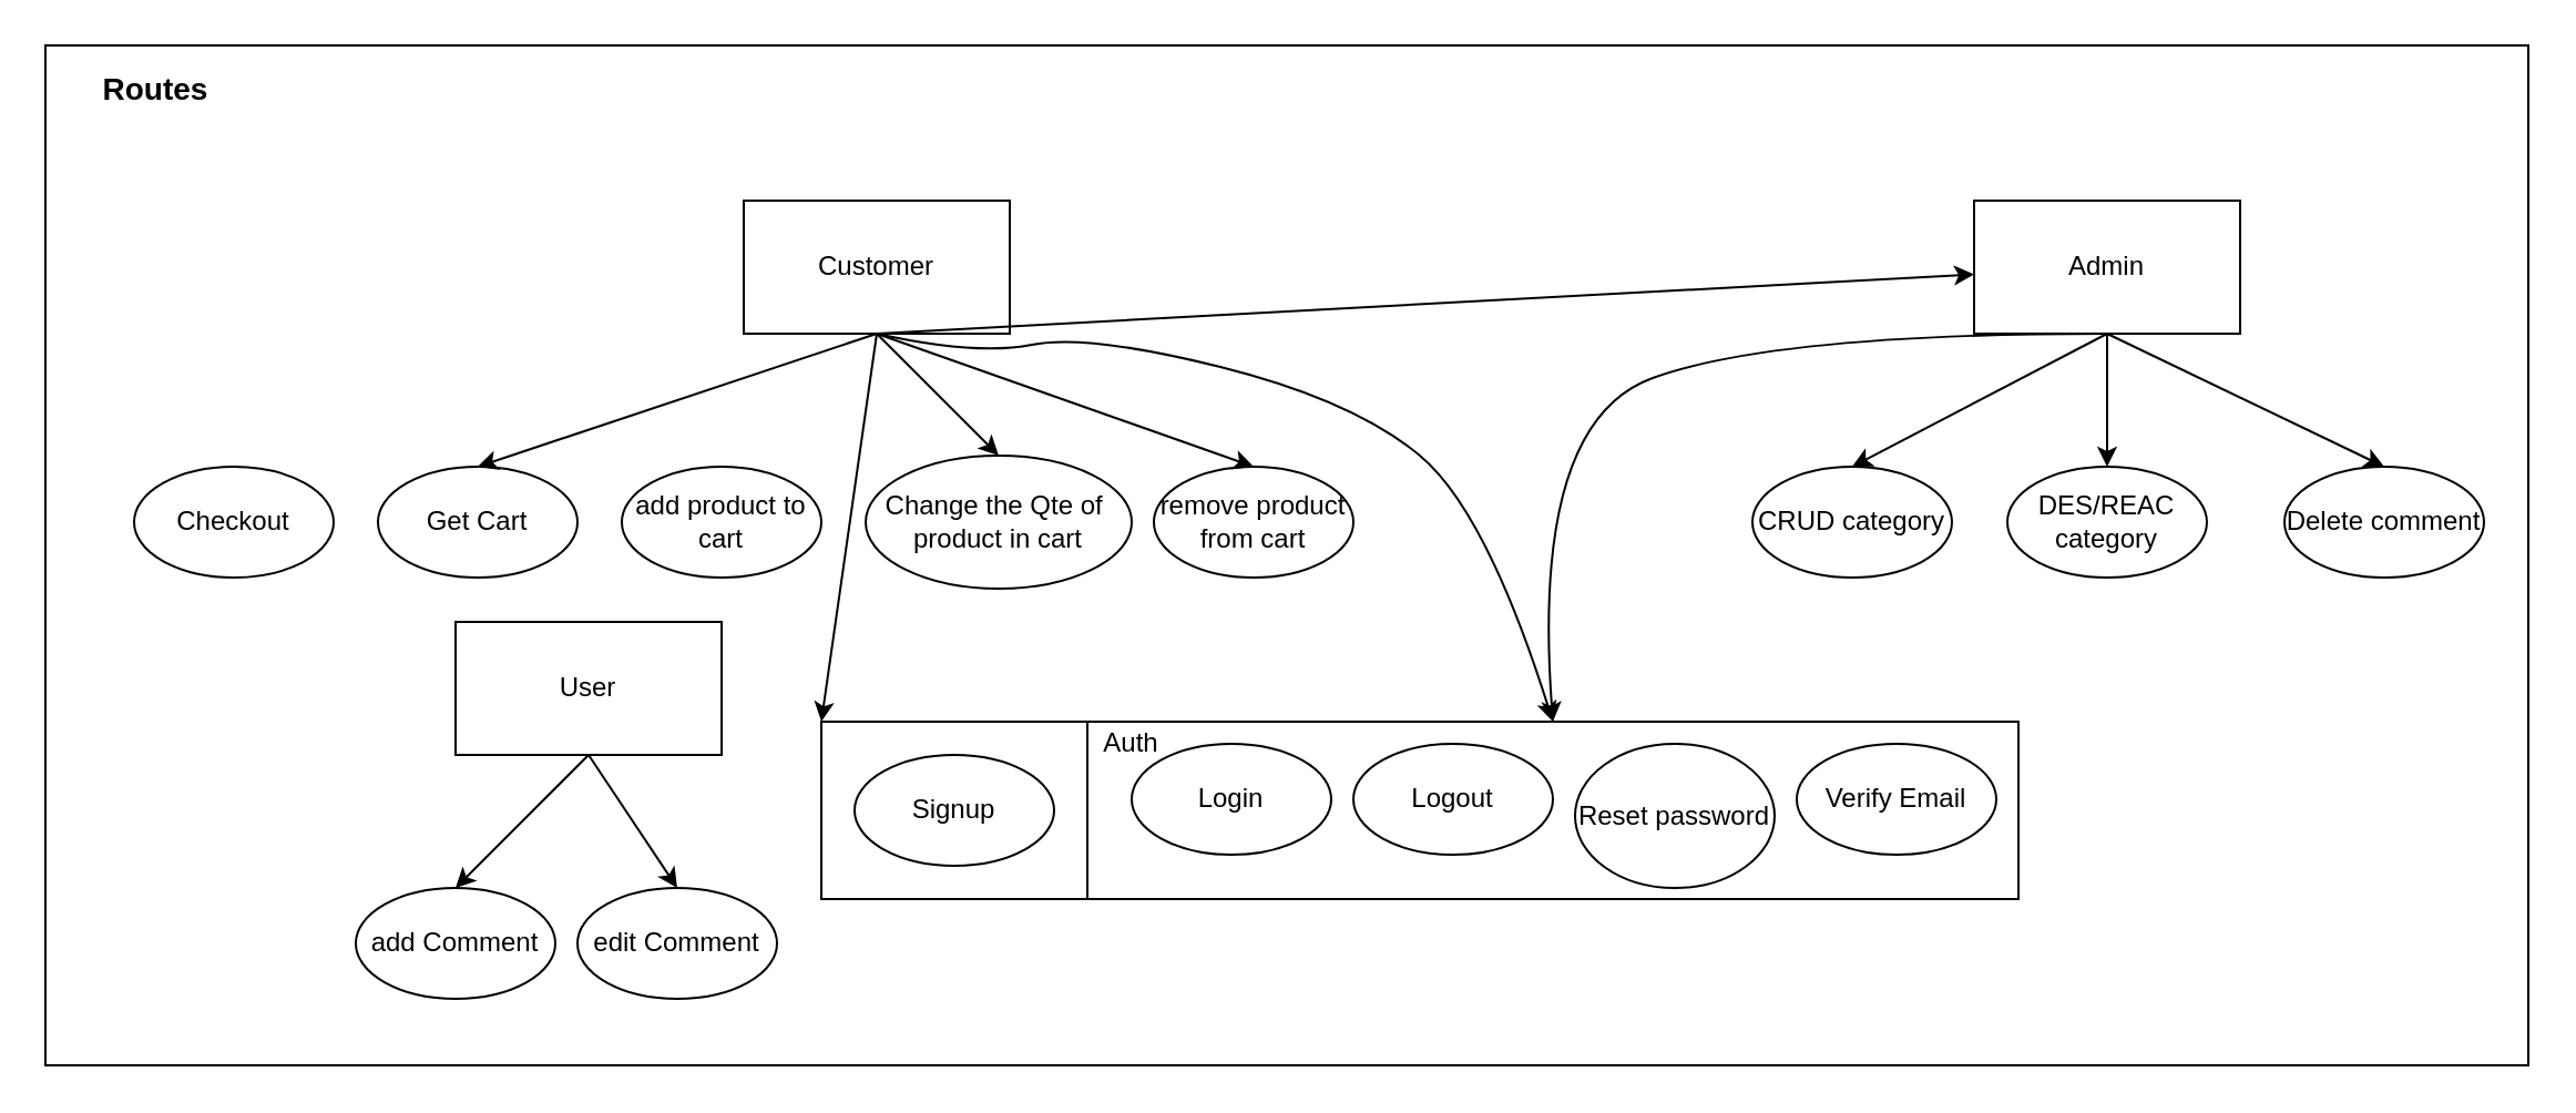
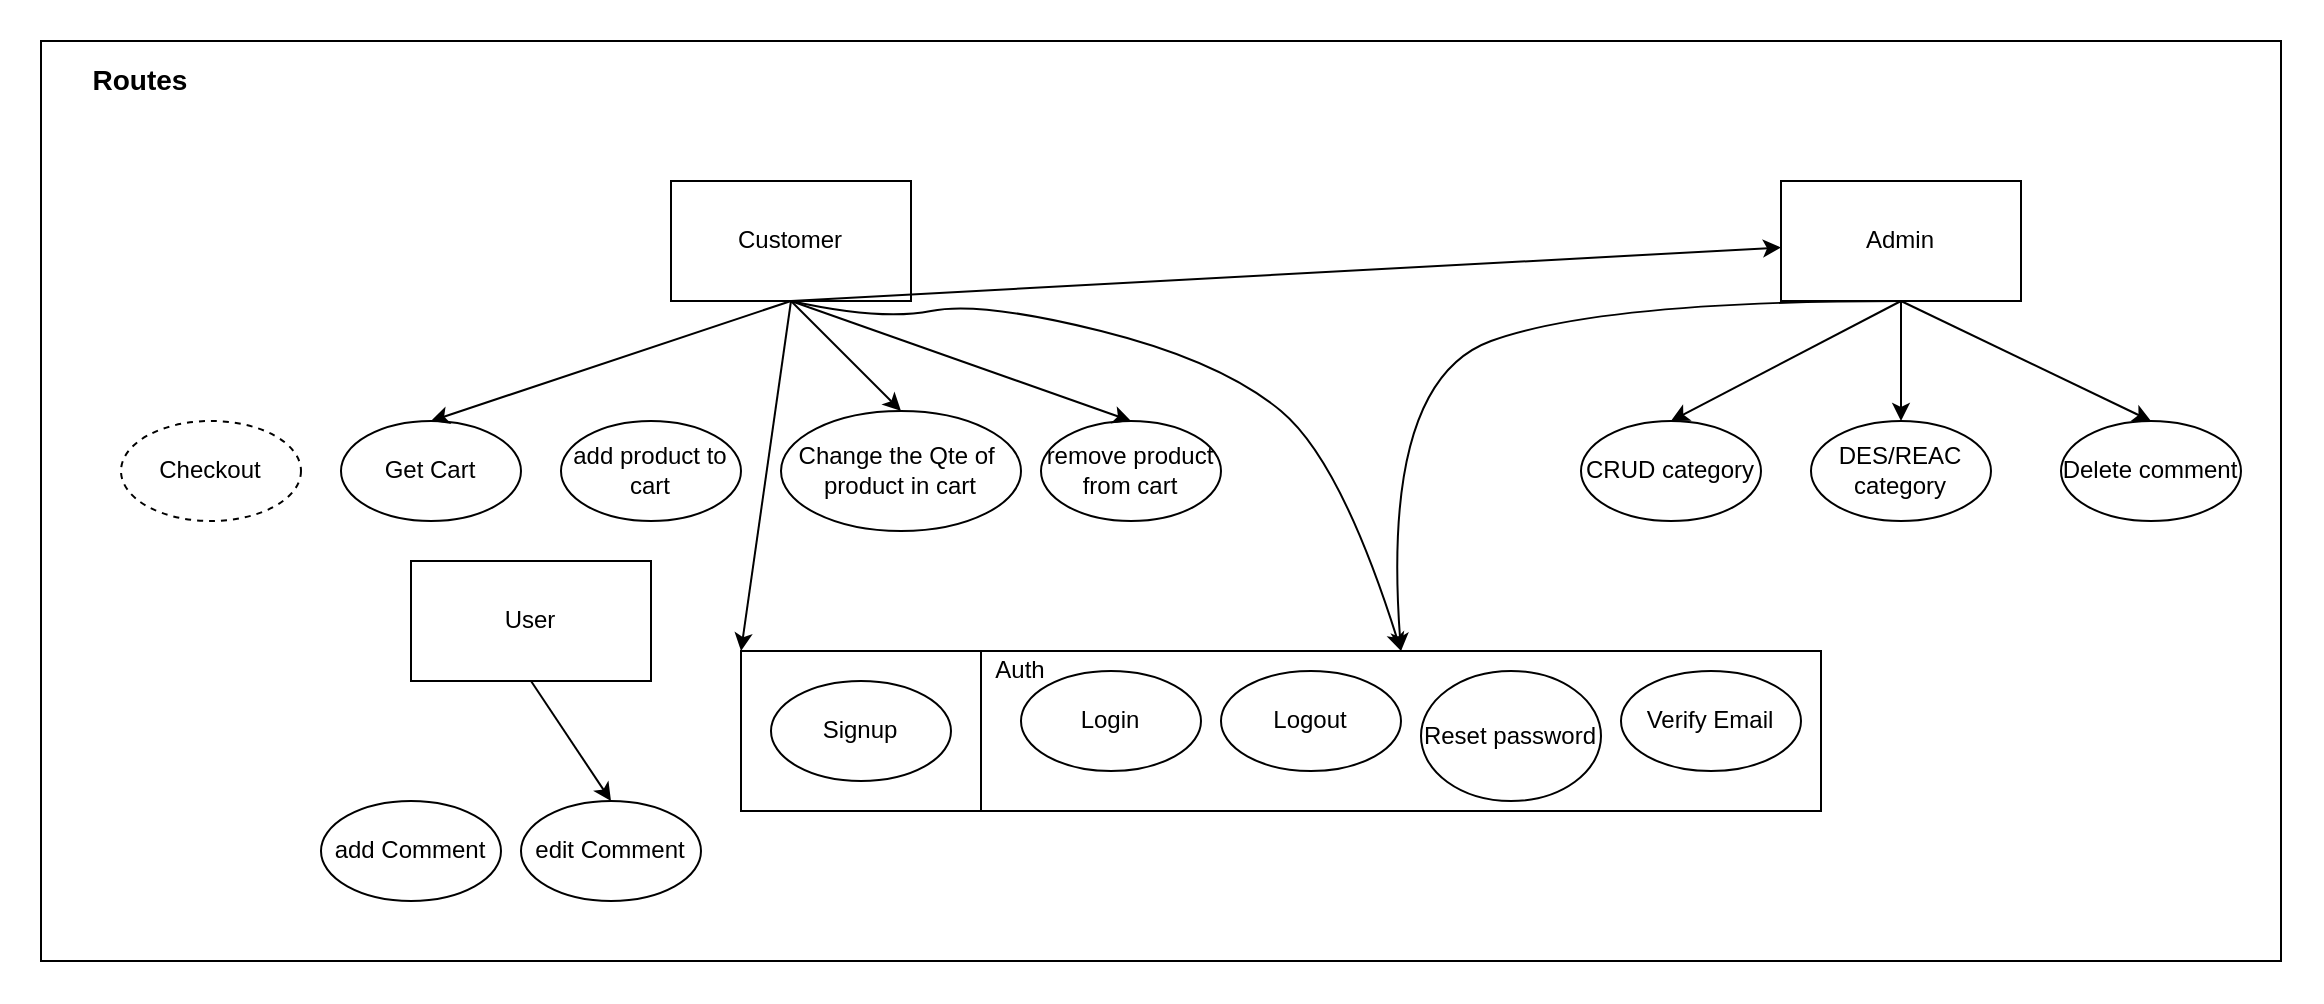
  <mxCell id="0" />
  <mxCell id="1" parent="0" />
  <mxCell id="2" value="" style="rounded=0;whiteSpace=wrap;html=1;" parent="1" vertex="1"><mxGeometry x="20" y="20" width="1120" height="460" as="geometry" /></mxCell>
  <mxCell id="3" value="&lt;b&gt;&lt;font style=&quot;font-size: 14px&quot;&gt;Routes&lt;/font&gt;&lt;/b&gt;" style="text;html=1;strokeColor=none;fillColor=none;align=center;verticalAlign=middle;whiteSpace=wrap;rounded=0;" parent="1" vertex="1"><mxGeometry x="40" y="30" width="60" height="20" as="geometry" /></mxCell>
  <mxCell id="4" value="" style="endArrow=classic;html=1;exitX=0.5;exitY=1;exitDx=0;exitDy=0;entryX=0.5;entryY=0;entryDx=0;entryDy=0;curved=1;" edge="1" parent="1" source="23" target="35"><mxGeometry width="50" height="50" relative="1" as="geometry"><mxPoint x="525" y="150" as="sourcePoint" /><mxPoint x="595" y="210" as="targetPoint" /><Array as="points"><mxPoint x="440" y="160" /><mxPoint x="490" y="150" /><mxPoint x="610" y="180" /><mxPoint x="670" y="230" /></Array></mxGeometry></mxCell>
  <mxCell id="5" value="" style="endArrow=classic;html=1;exitX=0.5;exitY=1;exitDx=0;exitDy=0;entryX=0.5;entryY=0;entryDx=0;entryDy=0;curved=1;" edge="1" parent="1" source="8" target="35"><mxGeometry width="50" height="50" relative="1" as="geometry"><mxPoint x="1305" y="150" as="sourcePoint" /><mxPoint x="1190" y="210" as="targetPoint" /><Array as="points"><mxPoint x="800" y="150" /><mxPoint x="690" y="190" /></Array></mxGeometry></mxCell>
  <mxCell id="6" value="" style="endArrow=classic;html=1;exitX=0.5;exitY=1;exitDx=0;exitDy=0;entryX=0;entryY=0;entryDx=0;entryDy=0;" edge="1" parent="1" source="23" target="41"><mxGeometry width="50" height="50" relative="1" as="geometry"><mxPoint x="525" y="150" as="sourcePoint" /><mxPoint x="595" y="210" as="targetPoint" /></mxGeometry></mxCell>
  <mxCell id="7" value="" style="group" vertex="1" connectable="0" parent="1"><mxGeometry x="790" y="90" width="330" height="170" as="geometry" /></mxCell>
  <mxCell id="8" value="Admin" style="rounded=0;whiteSpace=wrap;html=1;" parent="7" vertex="1"><mxGeometry x="100" width="120" height="60" as="geometry" /></mxCell>
  <mxCell id="9" value="CRUD category" style="ellipse;whiteSpace=wrap;html=1;" parent="7" vertex="1"><mxGeometry y="120" width="90" height="50" as="geometry" /></mxCell>
  <mxCell id="10" value="DES/REAC category" style="ellipse;whiteSpace=wrap;html=1;" parent="7" vertex="1"><mxGeometry x="115" y="120" width="90" height="50" as="geometry" /></mxCell>
  <mxCell id="11" value="Delete comment" style="ellipse;whiteSpace=wrap;html=1;" parent="7" vertex="1"><mxGeometry x="240" y="120" width="90" height="50" as="geometry" /></mxCell>
  <mxCell id="12" value="" style="endArrow=classic;html=1;exitX=0.5;exitY=1;exitDx=0;exitDy=0;entryX=0.5;entryY=0;entryDx=0;entryDy=0;" parent="7" source="8" target="9" edge="1"><mxGeometry width="50" height="50" relative="1" as="geometry"><mxPoint x="505" y="250" as="sourcePoint" /><mxPoint x="500" y="390" as="targetPoint" /></mxGeometry></mxCell>
  <mxCell id="13" value="" style="endArrow=classic;html=1;exitX=0.5;exitY=1;exitDx=0;exitDy=0;entryX=0.5;entryY=0;entryDx=0;entryDy=0;" parent="7" source="8" target="10" edge="1"><mxGeometry width="50" height="50" relative="1" as="geometry"><mxPoint x="810" y="250" as="sourcePoint" /><mxPoint x="695" y="310" as="targetPoint" /></mxGeometry></mxCell>
  <mxCell id="14" value="" style="endArrow=classic;html=1;exitX=0.5;exitY=1;exitDx=0;exitDy=0;entryX=0.5;entryY=0;entryDx=0;entryDy=0;" parent="7" source="8" target="11" edge="1"><mxGeometry width="50" height="50" relative="1" as="geometry"><mxPoint x="810" y="250" as="sourcePoint" /><mxPoint x="810" y="310" as="targetPoint" /></mxGeometry></mxCell>
  <mxCell id="15" value="" style="group" vertex="1" connectable="0" parent="1"><mxGeometry x="160" y="280" width="190" height="170" as="geometry" /></mxCell>
  <mxCell id="16" value="User" style="rounded=0;whiteSpace=wrap;html=1;" parent="15" vertex="1"><mxGeometry x="45" width="120" height="60" as="geometry" /></mxCell>
  <mxCell id="17" value="add Comment" style="ellipse;whiteSpace=wrap;html=1;" parent="15" vertex="1"><mxGeometry y="120" width="90" height="50" as="geometry" /></mxCell>
  <mxCell id="18" value="edit Comment" style="ellipse;whiteSpace=wrap;html=1;" parent="15" vertex="1"><mxGeometry x="100" y="120" width="90" height="50" as="geometry" /></mxCell>
- <mxCell id="19" value="" style="endArrow=classic;html=1;exitX=0.5;exitY=1;exitDx=0;exitDy=0;entryX=0.5;entryY=0;entryDx=0;entryDy=0;" parent="15" source="16" target="17" edge="1"><mxGeometry width="50" height="50" relative="1" as="geometry"><mxPoint x="310" y="440" as="sourcePoint" /><mxPoint x="360" y="390" as="targetPoint" /></mxGeometry></mxCell>
  <mxCell id="20" value="" style="endArrow=classic;html=1;exitX=0.5;exitY=1;exitDx=0;exitDy=0;entryX=0.5;entryY=0;entryDx=0;entryDy=0;" parent="15" source="16" target="18" edge="1"><mxGeometry width="50" height="50" relative="1" as="geometry"><mxPoint x="270" y="250" as="sourcePoint" /><mxPoint x="210" y="310" as="targetPoint" /></mxGeometry></mxCell>
  <mxCell id="21" value="" style="group" vertex="1" connectable="0" parent="1"><mxGeometry x="60" y="90" width="550" height="260" as="geometry" /></mxCell>
  <mxCell id="22" value="" style="group" vertex="1" connectable="0" parent="21"><mxGeometry width="450" height="260" as="geometry" /></mxCell>
  <mxCell id="23" value="Customer" style="rounded=0;whiteSpace=wrap;html=1;" parent="22" vertex="1"><mxGeometry x="275" width="120" height="60" as="geometry" /></mxCell>
  <mxCell id="24" value="add product to cart" style="ellipse;whiteSpace=wrap;html=1;" parent="22" vertex="1"><mxGeometry x="220" y="120" width="90" height="50" as="geometry" /></mxCell>
  <mxCell id="25" value="Change the Qte of&amp;nbsp; product in cart" style="ellipse;whiteSpace=wrap;html=1;" parent="22" vertex="1"><mxGeometry x="330" y="115" width="120" height="60" as="geometry" /></mxCell>
- <mxCell id="26" value="Checkout" style="ellipse;whiteSpace=wrap;html=1;" vertex="1" parent="22"><mxGeometry y="120" width="90" height="50" as="geometry" /></mxCell>
+ <mxCell id="26" value="Checkout" style="ellipse;whiteSpace=wrap;html=1;dashed=1;" vertex="1" parent="22"><mxGeometry y="120" width="90" height="50" as="geometry" /></mxCell>
  <mxCell id="27" value="Get Cart" style="ellipse;whiteSpace=wrap;html=1;" vertex="1" parent="22"><mxGeometry x="110" y="120" width="90" height="50" as="geometry" /></mxCell>
  <mxCell id="28" value="" style="endArrow=classic;html=1;exitX=0.5;exitY=1;exitDx=0;exitDy=0;" parent="22" source="23" target="8" edge="1"><mxGeometry width="50" height="50" relative="1" as="geometry"><mxPoint x="270" y="250" as="sourcePoint" /><mxPoint x="310" y="310" as="targetPoint" /></mxGeometry></mxCell>
  <mxCell id="29" value="" style="endArrow=classic;html=1;exitX=0.5;exitY=1;exitDx=0;exitDy=0;entryX=0.5;entryY=0;entryDx=0;entryDy=0;" parent="22" source="23" target="25" edge="1"><mxGeometry width="50" height="50" relative="1" as="geometry"><mxPoint x="505" y="250" as="sourcePoint" /><mxPoint x="555" y="310" as="targetPoint" /></mxGeometry></mxCell>
  <mxCell id="30" value="" style="endArrow=classic;html=1;exitX=0.5;exitY=1;exitDx=0;exitDy=0;entryX=0.5;entryY=0;entryDx=0;entryDy=0;" edge="1" parent="22" source="23" target="27"><mxGeometry width="50" height="50" relative="1" as="geometry"><mxPoint x="505" y="250" as="sourcePoint" /><mxPoint x="435" y="310" as="targetPoint" /></mxGeometry></mxCell>
  <mxCell id="31" value="remove product from cart" style="ellipse;whiteSpace=wrap;html=1;" parent="21" vertex="1"><mxGeometry x="460" y="120" width="90" height="50" as="geometry" /></mxCell>
  <mxCell id="32" value="" style="endArrow=classic;html=1;exitX=0.5;exitY=1;exitDx=0;exitDy=0;entryX=0.5;entryY=0;entryDx=0;entryDy=0;" parent="21" source="23" target="31" edge="1"><mxGeometry width="50" height="50" relative="1" as="geometry"><mxPoint x="505" y="430" as="sourcePoint" /><mxPoint x="435" y="490" as="targetPoint" /></mxGeometry></mxCell>
  <mxCell id="33" value="" style="group" vertex="1" connectable="0" parent="1"><mxGeometry x="370" y="325" width="540" height="80" as="geometry" /></mxCell>
  <mxCell id="34" value="" style="group" vertex="1" connectable="0" parent="33"><mxGeometry x="120" width="420" height="80" as="geometry" /></mxCell>
  <mxCell id="35" value="" style="rounded=0;whiteSpace=wrap;html=1;fillColor=none;" vertex="1" parent="34"><mxGeometry width="420" height="80" as="geometry" /></mxCell>
  <mxCell id="36" value="Login" style="ellipse;whiteSpace=wrap;html=1;" vertex="1" parent="34"><mxGeometry x="20" y="10" width="90" height="50" as="geometry" /></mxCell>
  <mxCell id="37" value="Logout" style="ellipse;whiteSpace=wrap;html=1;" vertex="1" parent="34"><mxGeometry x="120" y="10" width="90" height="50" as="geometry" /></mxCell>
  <mxCell id="38" value="Reset password" style="ellipse;whiteSpace=wrap;html=1;" vertex="1" parent="34"><mxGeometry x="220" y="10" width="90" height="65" as="geometry" /></mxCell>
  <mxCell id="39" value="Verify Email" style="ellipse;whiteSpace=wrap;html=1;" vertex="1" parent="34"><mxGeometry x="320" y="10" width="90" height="50" as="geometry" /></mxCell>
  <mxCell id="40" value="Auth" style="text;html=1;strokeColor=none;fillColor=none;align=center;verticalAlign=middle;whiteSpace=wrap;rounded=0;" vertex="1" parent="34"><mxGeometry width="40" height="20" as="geometry" /></mxCell>
  <mxCell id="41" value="" style="rounded=0;whiteSpace=wrap;html=1;fillColor=none;" vertex="1" parent="33"><mxGeometry width="120" height="80" as="geometry" /></mxCell>
  <mxCell id="42" value="Signup" style="ellipse;whiteSpace=wrap;html=1;" vertex="1" parent="33"><mxGeometry x="15" y="15" width="90" height="50" as="geometry" /></mxCell>
